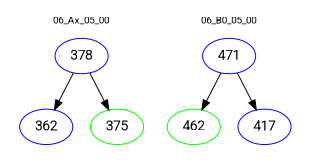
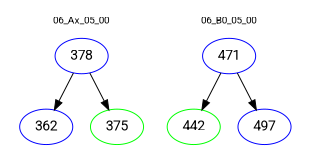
  digraph {
    fontname=Roboto
    node [color=blue fontname=Roboto]
    edge [color=black fontname=Roboto]
    n1 [label=378]
    n2 [label=362]
    n3 [color=green label=375]
    n4 [label=471]
-   n5 [color=green label=462]
-   n6 [label=417]
+   n5 [color=green label=442]
+   n6 [label=497]
    subgraph cluster_1 {
      color=white
      fontsize=10
      label="06_Ax_05_00"
      n1
      n2
      n3
    }
    subgraph cluster_2 {
      color=white
      fontsize=10
      label="06_B0_05_00"
      n4
      n5
      n6
    }
    n1 -> n2
    n1 -> n3
    n4 -> n5
    n4 -> n6
  }
